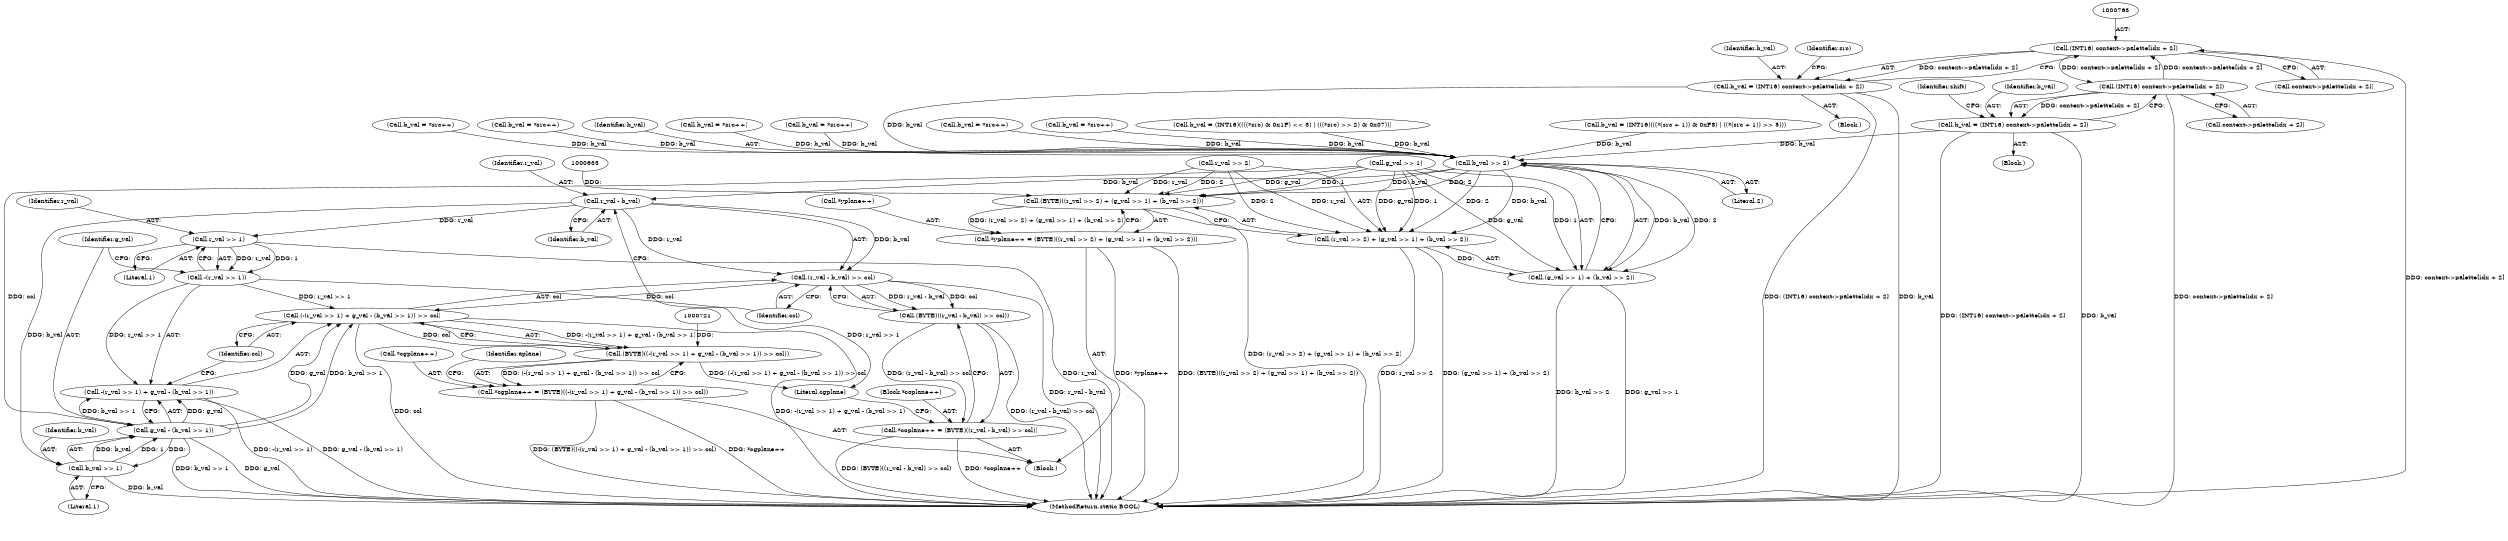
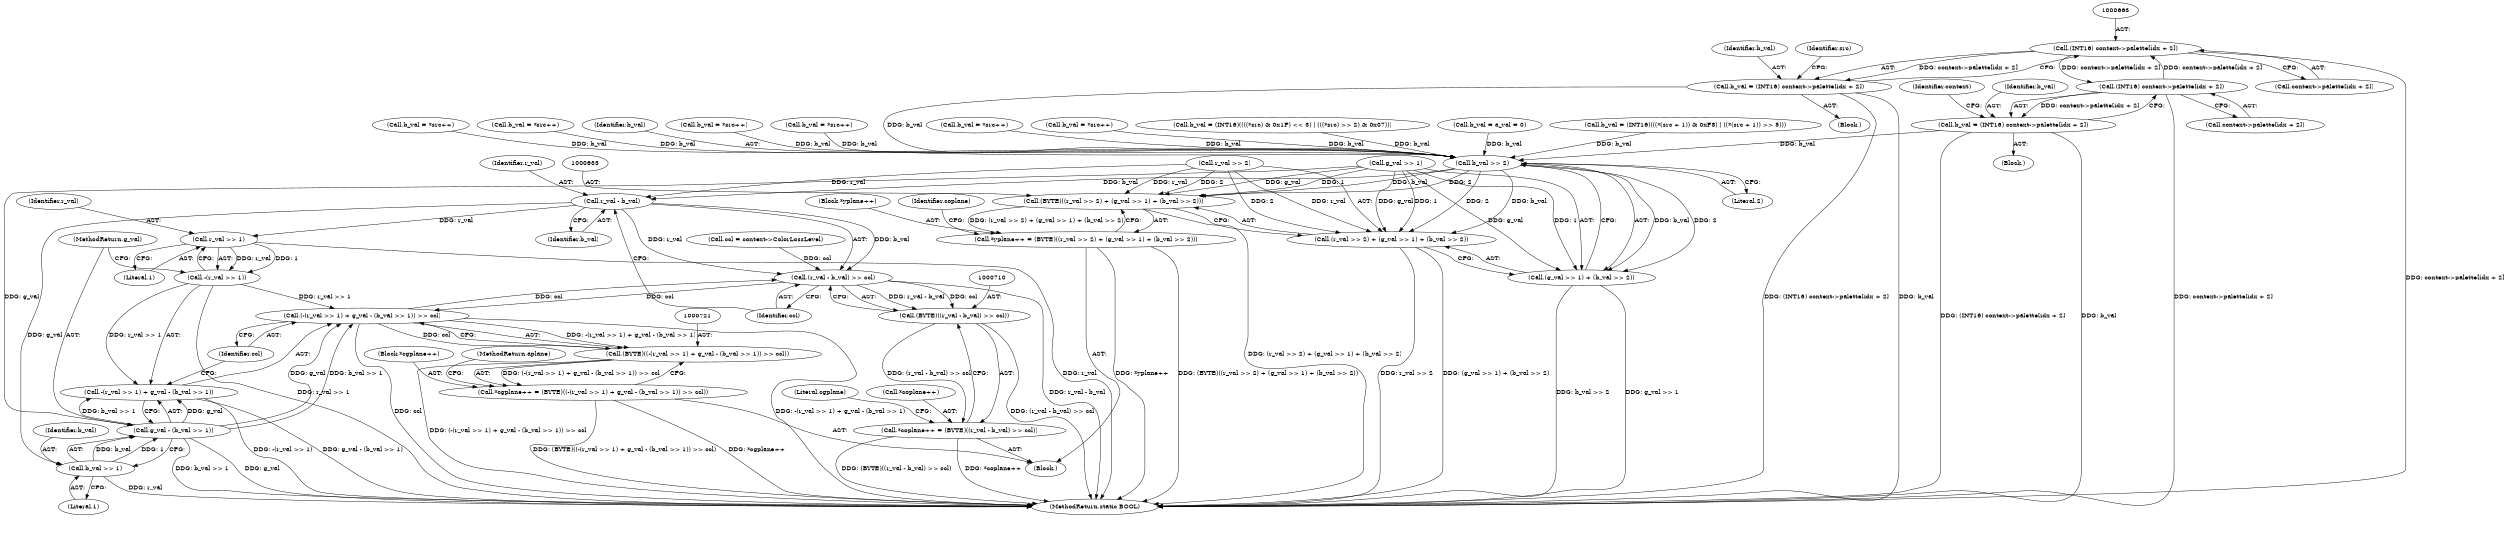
  digraph {
    n1 [label="(Call,(INT16) context->palette[idx + 2])"]
    n2 [label="(Call,(INT16) context->palette[idx + 2])"]
    n3 [label="(Call,b_val = (INT16) context->palette[idx + 2])"]
    n4 [label="(Call,context->palette[idx + 2])"]
    n5 [label="(MethodReturn,static BOOL)"]
    n6 [label="(Call,b_val = (INT16) context->palette[idx + 2])"]
    n7 [label="(Call,context->palette[idx + 2])"]
    n8 [label="(Call,b_val >> 2)"]
    n9 [label="(Block,)"]
    n10 [label="(Block,)"]
    n11 [label="(Call,(BYTE)((r_val >> 2) + (g_val >> 1) + (b_val >> 2)))"]
    n12 [label="(Call,(r_val >> 2) + (g_val >> 1) + (b_val >> 2))"]
    n13 [label="(Call,(g_val >> 1) + (b_val >> 2))"]
    n14 [label="(Call,r_val - b_val)"]
    n15 [label="(Literal,2)"]
    n16 [label="(Call,*yplane++ = (BYTE)((r_val >> 2) + (g_val >> 1) + (b_val >> 2)))"]
    n17 [label="(Call,(r_val - b_val) >> ccl)"]
    n18 [label="(Call,r_val >> 1)"]
    n19 [label="(Call,b_val >> 1)"]
    n20 [label="(Identifier,b_val)"]
    n21 [label="(Block,)"]
    n22 [label="(Call,(BYTE)((r_val - b_val) >> ccl))"]
    n23 [label="(Call,(-(r_val >> 1) + g_val - (b_val >> 1)) >> ccl)"]
    n24 [label="(Identifier,ccl)"]
    n25 [label="(Call,-(r_val >> 1))"]
    n26 [label="(Literal,1)"]
    n27 [label="(Call,g_val - (b_val >> 1))"]
    n28 [label="(Literal,1)"]
    n29 [label="(Call,*coplane++ = (BYTE)((r_val - b_val) >> ccl))"]
    n30 [label="(Call,(BYTE)((-(r_val >> 1) + g_val - (b_val >> 1)) >> ccl))"]
    n31 [label="(Identifier,ccl)"]
    n32 [label="(Call,*cgplane++ = (BYTE)((-(r_val >> 1) + g_val - (b_val >> 1)) >> ccl))"]
    n33 [label="(Call,-(r_val >> 1) + g_val - (b_val >> 1))"]
-   n35 [label="(Identifier,shift)"]
+   n34 [label="(Call,ccl = context->ColorLossLevel)"]
+   n35 [label="(Identifier,context)"]
    n36 [label="(Literal,cgplane)"]
-   n37 [label="(Block,*coplane++)"]
+   n37 [label="(Call,*coplane++)"]
    n38 [label="(Identifier,b_val)"]
-   n39 [label="(Identifier,g_val)"]
+   n39 [label="(MethodReturn,g_val)"]
    n40 [label="(Identifier,b_val)"]
    n41 [label="(Call,b_val = *src++)"]
+   n42 [label="(Call,b_val = a_val = 0)"]
    n43 [label="(Identifier,b_val)"]
    n44 [label="(Identifier,r_val)"]
    n45 [label="(Call,b_val = *src++)"]
    n46 [label="(Call,g_val >> 1)"]
-   n47 [label="(Call,*cgplane++)"]
+   n47 [label="(Block,*cgplane++)"]
    n48 [label="(Call,b_val = *src++)"]
    n49 [label="(Identifier,r_val)"]
+   n50 [label="(Identifier,coplane)"]
    n51 [label="(Identifier,src)"]
    n52 [label="(Call,b_val = (INT16)((((*src) & 0x1F) << 3) | (((*src) >> 2) & 0x07)))"]
-   n53 [label="(Identifier,aplane)"]
+   n53 [label="(MethodReturn,aplane)"]
    n54 [label="(Call,b_val = *src++)"]
-   n55 [label="(Call,*yplane++)"]
+   n55 [label="(Block,*yplane++)"]
    n56 [label="(Identifier,b_val)"]
    n57 [label="(Call,b_val = (INT16)(((*(src + 1)) & 0xF8) | ((*(src + 1)) >> 5)))"]
    n58 [label="(Call,b_val = *src++)"]
    n59 [label="(Call,r_val >> 2)"]
    n60 [label="(Call,b_val = *src++)"]
-   1000663 [label=1000763]
+   1000663
    n62 [label=1000633]
+   1000710
    1000721
    n1 -> n2 [label="DDG: context->palette[idx + 2]"]
    n1 -> n3 [label="AST: "]
    n1 -> n3 [label="DDG: context->palette[idx + 2]"]
    n1 -> n4 [label="CFG: "]
    n1 -> n5 [label="DDG: context->palette[idx + 2]"]
    n2 -> n1 [label="DDG: context->palette[idx + 2]"]
    n2 -> n5 [label="DDG: context->palette[idx + 2]"]
    n2 -> n6 [label="AST: "]
    n2 -> n6 [label="DDG: context->palette[idx + 2]"]
    n2 -> n7 [label="CFG: "]
    n3 -> n1 [label="CFG: "]
    n3 -> n5 [label="DDG: b_val"]
    n3 -> n5 [label="DDG: (INT16) context->palette[idx + 2]"]
    n3 -> n8 [label="DDG: b_val"]
    n3 -> n9 [label="AST: "]
    n4 -> n1 [label="AST: "]
    n6 -> n2 [label="CFG: "]
    n6 -> n5 [label="DDG: b_val"]
    n6 -> n5 [label="DDG: (INT16) context->palette[idx + 2]"]
    n6 -> n8 [label="DDG: b_val"]
    n6 -> n10 [label="AST: "]
    n7 -> n2 [label="AST: "]
    n8 -> n11 [label="DDG: b_val"]
    n8 -> n11 [label="DDG: 2"]
    n8 -> n12 [label="DDG: b_val"]
    n8 -> n12 [label="DDG: 2"]
    n8 -> n13 [label="AST: "]
    n8 -> n13 [label="DDG: b_val"]
    n8 -> n13 [label="DDG: 2"]
    n8 -> n14 [label="DDG: b_val"]
-   n8 -> n15 [label="AST: "]
+   n8 -> n15 [label="CFG: "]
    n11 -> n5 [label="DDG: (r_val >> 2) + (g_val >> 1) + (b_val >> 2)"]
    n11 -> n12 [label="CFG: "]
    n11 -> n16 [label="AST: "]
    n11 -> n16 [label="DDG: (r_val >> 2) + (g_val >> 1) + (b_val >> 2)"]
    n12 -> n5 [label="DDG: r_val >> 2"]
    n12 -> n5 [label="DDG: (g_val >> 1) + (b_val >> 2)"]
    n12 -> n11 [label="AST: "]
-   n12 -> n13 [label="DDG: "]
+   n12 -> n13 [label="CFG: "]
    n13 -> n5 [label="DDG: g_val >> 1"]
    n13 -> n5 [label="DDG: b_val >> 2"]
    n13 -> n8 [label="CFG: "]
    n13 -> n12 [label="AST: "]
    n14 -> n17 [label="AST: "]
    n14 -> n17 [label="DDG: r_val"]
    n14 -> n17 [label="DDG: b_val"]
    n14 -> n18 [label="DDG: r_val"]
-   n14 -> n19 [label="DDG: b_val"]
+   n14 -> n19 [label="DDG: g_val"]
    n14 -> n20 [label="CFG: "]
    n15 -> n8 [label="AST: "]
    n16 -> n5 [label="DDG: *yplane++"]
    n16 -> n5 [label="DDG: (BYTE)((r_val >> 2) + (g_val >> 1) + (b_val >> 2))"]
    n16 -> n11 [label="CFG: "]
    n16 -> n21 [label="AST: "]
    n17 -> n5 [label="DDG: r_val - b_val"]
    n17 -> n22 [label="AST: "]
    n17 -> n22 [label="DDG: r_val - b_val"]
    n17 -> n22 [label="DDG: ccl"]
    n17 -> n23 [label="DDG: ccl"]
    n17 -> n24 [label="CFG: "]
    n18 -> n5 [label="DDG: r_val"]
    n18 -> n25 [label="AST: "]
    n18 -> n25 [label="DDG: r_val"]
    n18 -> n25 [label="DDG: 1"]
    n18 -> n26 [label="CFG: "]
-   n19 -> n5 [label="DDG: b_val"]
+   n19 -> n5 [label="DDG: r_val"]
    n19 -> n27 [label="AST: "]
    n19 -> n27 [label="DDG: b_val"]
    n19 -> n27 [label="DDG: 1"]
    n19 -> n28 [label="CFG: "]
    n20 -> n14 [label="AST: "]
    n22 -> n5 [label="DDG: (r_val - b_val) >> ccl"]
    n22 -> n17 [label="CFG: "]
    n22 -> n29 [label="AST: "]
    n22 -> n29 [label="DDG: (r_val - b_val) >> ccl"]
    n23 -> n5 [label="DDG: -(r_val >> 1) + g_val - (b_val >> 1)"]
    n23 -> n5 [label="DDG: ccl"]
-   n23 -> n17 [label="AST: ccl"]
+   n23 -> n17 [label="DDG: ccl"]
    n23 -> n30 [label="AST: "]
    n23 -> n30 [label="DDG: -(r_val >> 1) + g_val - (b_val >> 1)"]
    n23 -> n30 [label="DDG: ccl"]
    n23 -> n31 [label="CFG: "]
    n24 -> n14 [label="CFG: "]
    n24 -> n17 [label="AST: "]
-   n25 -> n36 [label="DDG: r_val >> 1"]
+   n25 -> n5 [label="DDG: r_val >> 1"]
    n25 -> n18 [label="CFG: "]
    n25 -> n23 [label="DDG: r_val >> 1"]
    n25 -> n33 [label="AST: "]
    n25 -> n33 [label="DDG: r_val >> 1"]
    n26 -> n18 [label="AST: "]
    n27 -> n5 [label="DDG: b_val >> 1"]
    n27 -> n5 [label="DDG: g_val"]
-   n27 -> n19 [label="DDG: "]
+   n27 -> n19 [label="CFG: "]
    n27 -> n23 [label="DDG: g_val"]
    n27 -> n23 [label="DDG: b_val >> 1"]
    n27 -> n33 [label="AST: "]
    n27 -> n33 [label="DDG: g_val"]
    n27 -> n33 [label="DDG: b_val >> 1"]
    n28 -> n19 [label="AST: "]
    n29 -> n5 [label="DDG: (BYTE)((r_val - b_val) >> ccl)"]
    n29 -> n5 [label="DDG: *coplane++"]
    n29 -> n21 [label="AST: "]
    n29 -> n22 [label="CFG: "]
-   n30 -> n36 [label="DDG: (-(r_val >> 1) + g_val - (b_val >> 1)) >> ccl"]
+   n30 -> n5 [label="DDG: (-(r_val >> 1) + g_val - (b_val >> 1)) >> ccl"]
    n30 -> n23 [label="CFG: "]
    n30 -> n32 [label="AST: "]
    n30 -> n32 [label="DDG: (-(r_val >> 1) + g_val - (b_val >> 1)) >> ccl"]
    n31 -> n23 [label="AST: "]
    n31 -> n33 [label="CFG: "]
    n32 -> n5 [label="DDG: *cgplane++"]
    n32 -> n5 [label="DDG: (BYTE)((-(r_val >> 1) + g_val - (b_val >> 1)) >> ccl)"]
    n32 -> n21 [label="AST: "]
    n32 -> n30 [label="CFG: "]
    n33 -> n5 [label="DDG: -(r_val >> 1)"]
    n33 -> n5 [label="DDG: g_val - (b_val >> 1)"]
    n33 -> n23 [label="AST: "]
    n33 -> n27 [label="CFG: "]
+   n34 -> n17 [label="DDG: ccl"]
    n35 -> n6 [label="CFG: "]
    n36 -> n29 [label="CFG: "]
    n37 -> n29 [label="AST: "]
    n38 -> n8 [label="AST: "]
    n39 -> n25 [label="CFG: "]
    n39 -> n27 [label="AST: "]
    n40 -> n3 [label="AST: "]
    n41 -> n8 [label="DDG: b_val"]
+   n42 -> n8 [label="DDG: b_val"]
    n43 -> n6 [label="AST: "]
    n44 -> n18 [label="AST: "]
    n45 -> n8 [label="DDG: b_val"]
    n46 -> n11 [label="DDG: g_val"]
    n46 -> n11 [label="DDG: 1"]
    n46 -> n12 [label="DDG: g_val"]
    n46 -> n12 [label="DDG: 1"]
    n46 -> n13 [label="AST: "]
    n46 -> n13 [label="DDG: g_val"]
    n46 -> n13 [label="DDG: 1"]
-   n46 -> n27 [label="DDG: ccl"]
+   n46 -> n27 [label="DDG: g_val"]
    n47 -> n32 [label="AST: "]
    n48 -> n8 [label="DDG: b_val"]
    n49 -> n14 [label="AST: "]
+   n50 -> n16 [label="CFG: "]
    n51 -> n3 [label="CFG: "]
    n52 -> n8 [label="DDG: b_val"]
    n53 -> n32 [label="CFG: "]
    n54 -> n8 [label="DDG: b_val"]
    n55 -> n16 [label="AST: "]
    n56 -> n19 [label="AST: "]
    n57 -> n8 [label="DDG: b_val"]
    n58 -> n8 [label="DDG: b_val"]
    n59 -> n11 [label="DDG: r_val"]
    n59 -> n11 [label="DDG: 2"]
    n59 -> n12 [label="AST: "]
    n59 -> n12 [label="DDG: r_val"]
    n59 -> n12 [label="DDG: 2"]
+   n59 -> n14 [label="DDG: r_val"]
    n60 -> n8 [label="DDG: b_val"]
    1000663 -> n1 [label="AST: "]
-   n62 -> n11 [label="DDG: "]
-   1000721 -> n30 [label="DDG: "]
+   n62 -> n11 [label="AST: "]
+   1000710 -> n22 [label="AST: "]
+   1000721 -> n30 [label="AST: "]
  }
